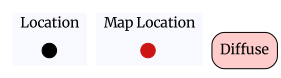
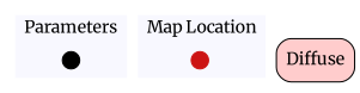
  digraph {
    fontname=Merriweather
    node [color=black fixedsize=true fontcolor=white shape=point style=filled fontname=Merriweather]
    contextOverview [height=.2 width=.2]
    diffuseOverview [color="0.0, 0.9 , 0.8" height=.2 width=.2]
    n3 [fillcolor="0.0, 0.2, 1.0" label=Diffuse shape=box style="rounded,filled" fixedsize="" fontcolor=""]
    subgraph cluster_1 {
      color=white
      fillcolor=ghostwhite
-     label=Location
+     label=Parameters
      labeljust=l
      style=filled
      contextOverview
    }
    subgraph cluster_2 {
      color=white
      fillcolor=ghostwhite
      label="Map Location"
      labeljust=l
      nodesep=0.1
      style=filled
      diffuseOverview
    }
  }
